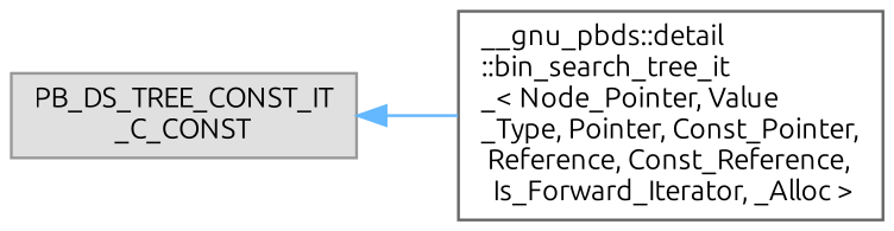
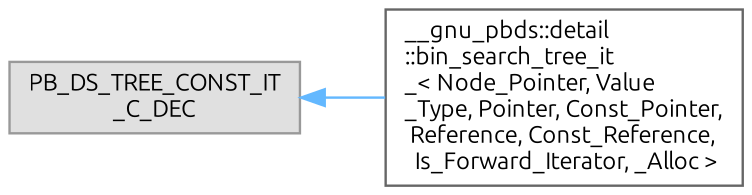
  digraph {
    rankdir=LR
    fontname=Ubuntu
    node [fontname=Ubuntu fontsize=10 shape=box style=filled]
-   n1 [color=grey60 fillcolor="#E0E0E0" height=0.2 label="PB_DS_TREE_CONST_IT\l_C_CONST" width=0.4]
+   n1 [color=grey60 fillcolor="#E0E0E0" height=0.2 label="PB_DS_TREE_CONST_IT\l_C_DEC" width=0.4]
    n2 [color=grey40 fillcolor=white height=0.2 label="__gnu_pbds::detail\l::bin_search_tree_it\l_\< Node_Pointer, Value\l_Type, Pointer, Const_Pointer,\l Reference, Const_Reference,\l Is_Forward_Iterator, _Alloc \>" width=0.4]
    n1 -> n2 [color=steelblue1 dir=back fontname=Ubuntu fontsize=10 labelfontname=Helvetica labelfontsize=10 style=solid]
  }
